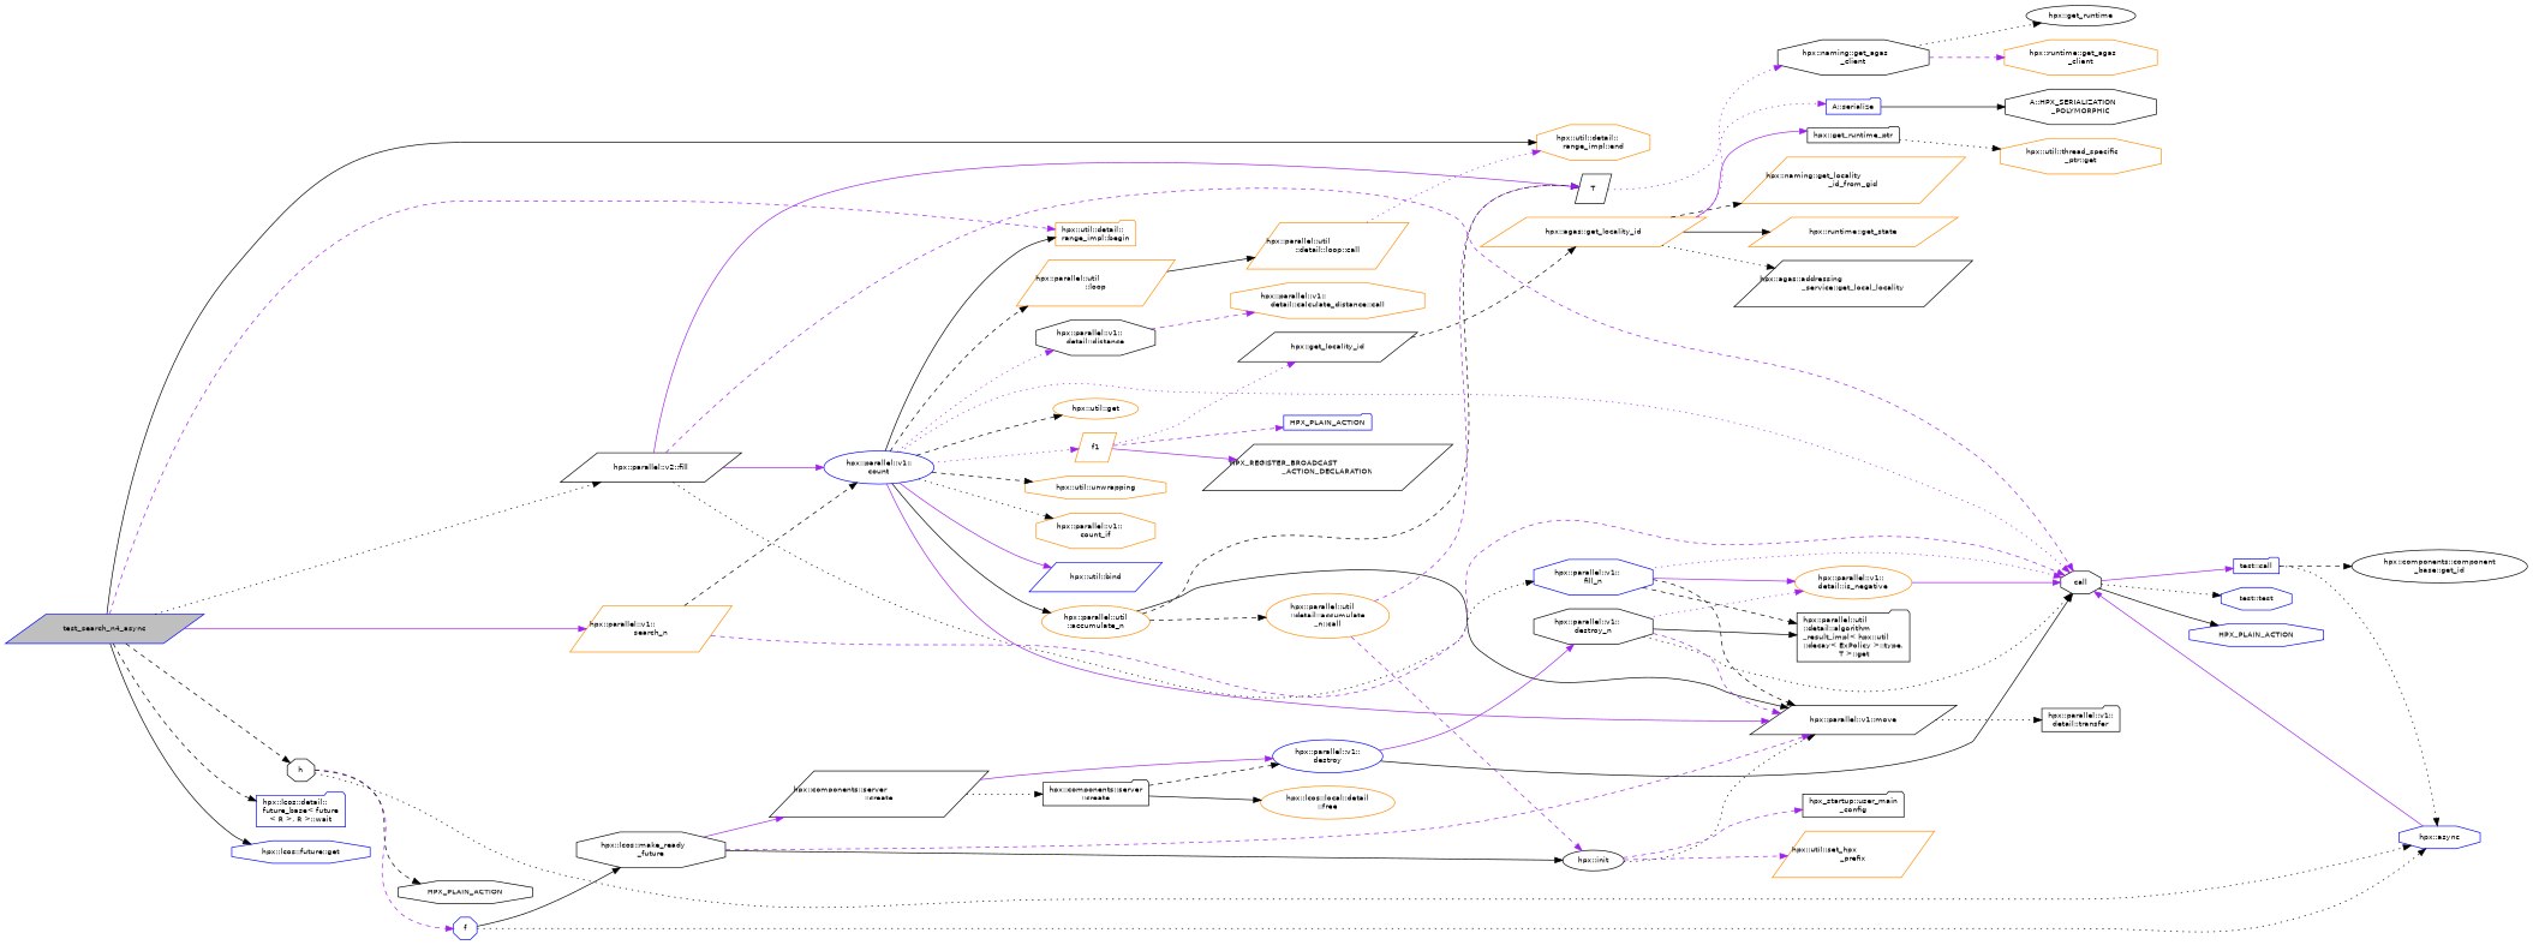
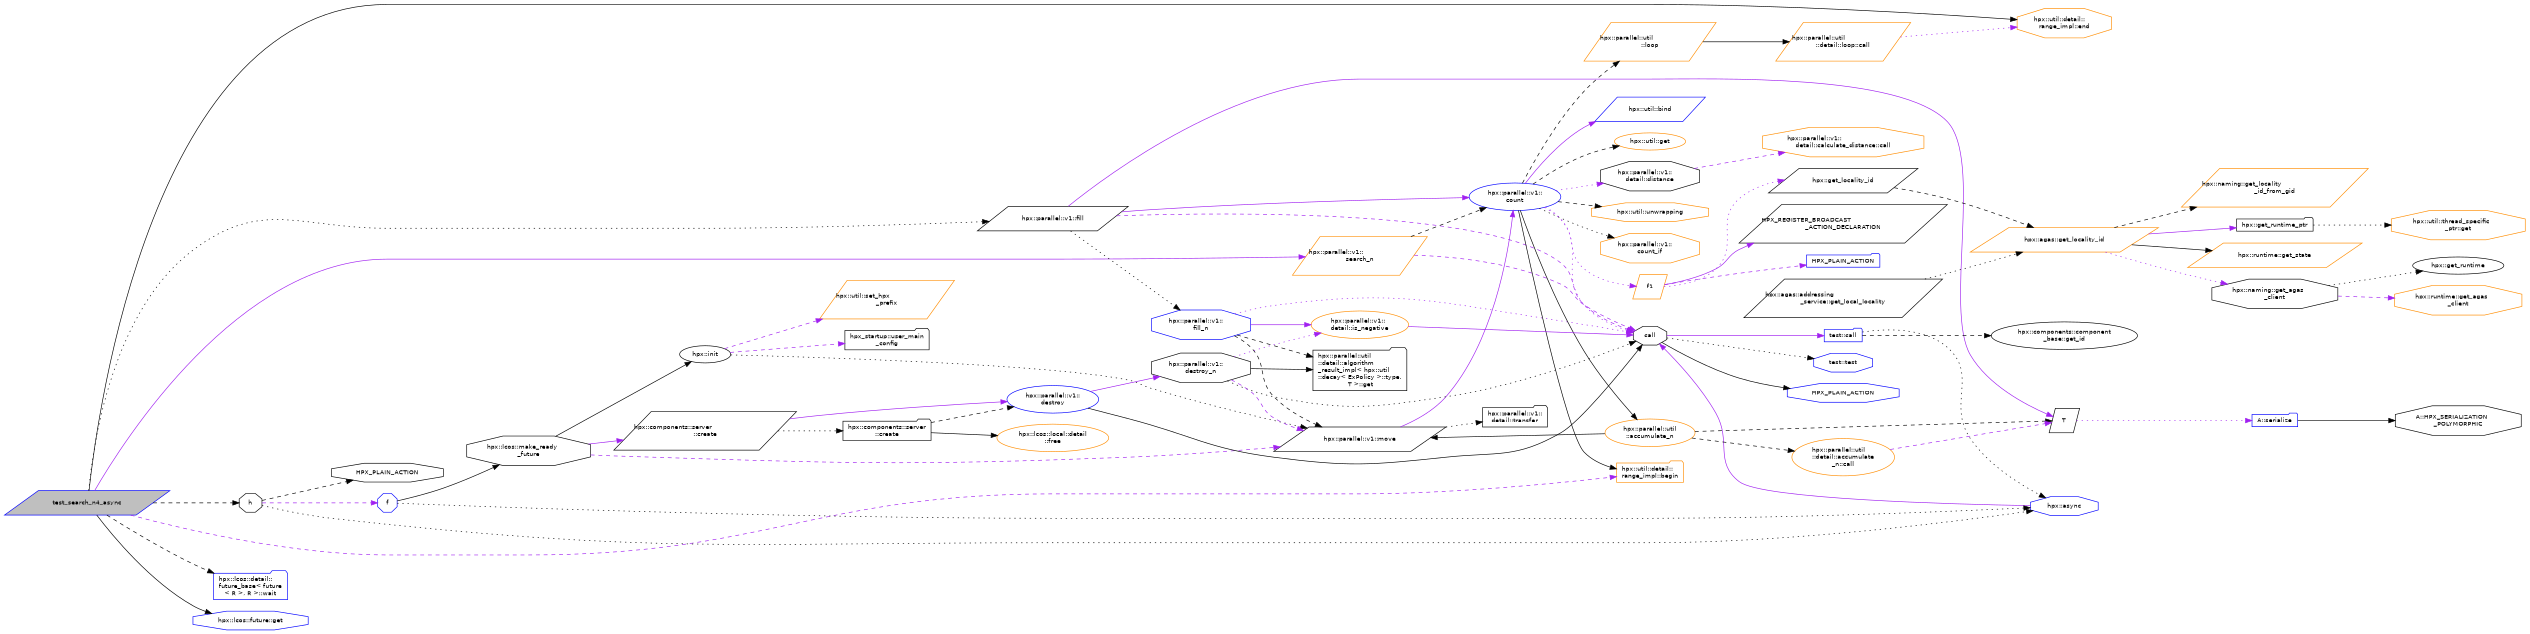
  digraph {
    rankdir=LR
    node [color=black fillcolor=white fontname=Helvetica fontsize=10 shape=octagon style=filled]
    edge [color=black fontname=Helvetica fontsize=10 labelfontname=Helvetica labelfontsize=10 style=solid]
    n1 [color=blue fillcolor=grey75 fontcolor=black height=0.2 label=test_search_n4_async shape=parallelogram width=0.4]
-   n2 [height=0.2 label="hpx::parallel::v2::fill" shape=parallelogram width=0.4]
+   n2 [height=0.2 label="hpx::parallel::v1::fill" shape=parallelogram width=0.4]
    n3 [color=darkorange height=0.2 label="hpx::util::detail::\lrange_impl::end" width=0.4]
    n4 [color=darkorange height=0.2 label="hpx::util::detail::\lrange_impl::begin" shape=folder width=0.4]
    n5 [height=0.2 label=h width=0.4]
    n6 [color=darkorange height=0.2 label="hpx::parallel::v1::\lsearch_n" shape=parallelogram width=0.4]
    n7 [color=blue height=0.2 label="hpx::lcos::detail::\lfuture_base\< future\l\< R \>, R \>::wait" shape=folder width=0.4]
    n8 [color=blue height=0.2 label="hpx::lcos::future::get" width=0.4]
    n9 [color=blue height=0.2 label="hpx::parallel::v1::\lfill_n" width=0.4]
    n10 [height=0.2 label=call width=0.4]
    n11 [color=blue height=0.2 label="hpx::parallel::v1::\lcount" shape=ellipse width=0.4]
    n12 [height=0.2 label=T shape=parallelogram width=0.4]
    n13 [color=blue height=0.2 label="hpx::async" width=0.4]
    n14 [color=blue height=0.2 label=f width=0.4]
    n15 [height=0.2 label=HPX_PLAIN_ACTION width=0.4]
    n16 [color=darkorange height=0.2 label="hpx::parallel::v1::\ldetail::is_negative" shape=ellipse width=0.4]
    n17 [height=0.2 label="hpx::parallel::util\l::detail::algorithm\l_result_impl\< hpx::util\l::decay\< ExPolicy \>::type,\l T \>::get" shape=folder width=0.4]
    n18 [height=0.2 label="hpx::parallel::v1::move" shape=parallelogram width=0.4]
    n19 [color=blue height=0.2 label="test::test" width=0.4]
    n20 [color=blue height=0.2 label=HPX_PLAIN_ACTION width=0.4]
    n21 [color=blue height=0.2 label="test::call" shape=folder width=0.4]
    n22 [color=darkorange height=0.2 label="hpx::parallel::v1::\lcount_if" width=0.4]
    n23 [color=darkorange height=0.2 label=f1 shape=parallelogram width=0.4]
    n24 [color=darkorange height=0.2 label="hpx::parallel::util\l::loop" shape=parallelogram width=0.4]
    n25 [color=blue height=0.2 label="hpx::util::bind" shape=parallelogram width=0.4]
    n26 [color=darkorange height=0.2 label="hpx::util::get" shape=ellipse width=0.4]
    n27 [height=0.2 label="hpx::parallel::v1::\ldetail::distance" width=0.4]
    n28 [color=darkorange height=0.2 label="hpx::util::unwrapping" width=0.4]
    n29 [color=darkorange height=0.2 label="hpx::parallel::util\l::accumulate_n" shape=ellipse width=0.4]
    n30 [color=blue height=0.2 label="A::serialize" shape=folder width=0.4]
    n31 [height=0.2 label="hpx::parallel::v1::\ldetail::transfer" shape=folder width=0.4]
    n32 [height=0.2 label="hpx::components::component\l_base::get_id" shape=ellipse width=0.4]
    n33 [height=0.2 label="hpx::get_locality_id" shape=parallelogram width=0.4]
    n34 [color=blue height=0.2 label=HPX_PLAIN_ACTION shape=folder width=0.4]
    n35 [height=0.2 label="HPX_REGISTER_BROADCAST\l_ACTION_DECLARATION" shape=parallelogram width=0.4]
    n36 [color=darkorange height=0.2 label="hpx::parallel::util\l::detail::loop::call" shape=parallelogram width=0.4]
    n37 [color=darkorange height=0.2 label="hpx::parallel::v1::\ldetail::calculate_distance::call" width=0.4]
    n38 [color=darkorange height=0.2 label="hpx::parallel::util\l::detail::accumulate\l_n::call" shape=ellipse width=0.4]
    n39 [color=darkorange height=0.2 label="hpx::agas::get_locality_id" shape=parallelogram width=0.4]
    n40 [height=0.2 label="hpx::get_runtime_ptr" shape=folder width=0.4]
    n41 [color=darkorange height=0.2 label="hpx::runtime::get_state" shape=parallelogram width=0.4]
    n42 [height=0.2 label="hpx::naming::get_agas\l_client" width=0.4]
    n43 [height=0.2 label="hpx::agas::addressing\l_service::get_local_locality" shape=parallelogram width=0.4]
    n44 [color=darkorange height=0.2 label="hpx::naming::get_locality\l_id_from_gid" shape=parallelogram width=0.4]
    n45 [color=darkorange height=0.2 label="hpx::util::thread_specific\l_ptr::get" width=0.4]
    n46 [height=0.2 label="hpx::get_runtime" shape=ellipse width=0.4]
    n47 [color=darkorange height=0.2 label="hpx::runtime::get_agas\l_client" width=0.4]
    n48 [height=0.2 label="hpx::init" shape=ellipse width=0.4]
    n49 [color=darkorange height=0.2 label="hpx::util::set_hpx\l_prefix" shape=parallelogram width=0.4]
    n50 [height=0.2 label="hpx_startup::user_main\l_config" shape=folder width=0.4]
    n51 [height=0.2 label="A::HPX_SERIALIZATION\l_POLYMORPHIC" width=0.4]
    n52 [height=0.2 label="hpx::lcos::make_ready\l_future" width=0.4]
    n53 [height=0.2 label="hpx::components::server\l::create" shape=parallelogram width=0.4]
    n54 [height=0.2 label="hpx::components::server\l::create" shape=folder width=0.4]
    n55 [color=blue height=0.2 label="hpx::parallel::v1::\ldestroy" shape=ellipse width=0.4]
    n56 [color=darkorange height=0.2 label="hpx::lcos::local::detail\l::free" shape=ellipse width=0.4]
    n57 [height=0.2 label="hpx::parallel::v1::\ldestroy_n" width=0.4]
    n1 -> n2 [style=dotted]
    n1 -> n3
    n1 -> n4 [color=purple style=dashed]
    n1 -> n5 [style=dashed]
    n1 -> n6 [color=purple]
    n1 -> n7 [style=dashed]
    n1 -> n8
    n2 -> n9 [style=dotted]
    n2 -> n10 [color=purple style=dashed]
    n2 -> n11 [color=purple]
    n2 -> n12 [color=purple]
    n5 -> n13 [style=dotted]
    n5 -> n14 [color=purple style=dashed]
    n5 -> n15 [style=dashed]
    n6 -> n10 [color=purple style=dashed]
    n6 -> n11 [style=dashed]
    n9 -> n10 [color=purple style=dotted]
    n9 -> n16 [color=purple]
    n9 -> n17 [style=dashed]
    n9 -> n18 [style=dashed]
    n10 -> n19 [style=dotted]
    n10 -> n20
    n10 -> n21 [color=purple]
    n11 -> n4
    n11 -> n10 [color=purple style=dotted]
-   n11 -> n18 [color=purple]
+   n18 -> n11 [color=purple]
    n11 -> n22 [style=dotted]
    n11 -> n23 [color=purple style=dotted]
    n11 -> n24 [style=dashed]
    n11 -> n25 [color=purple]
    n11 -> n26 [style=dashed]
    n11 -> n27 [color=purple style=dotted]
    n11 -> n28 [style=dashed]
    n11 -> n29
    n12 -> n30 [color=purple style=dotted]
    n13 -> n10 [color=purple]
    n14 -> n13 [style=dotted]
    n14 -> n52
    n16 -> n10 [color=purple]
    n18 -> n31 [style=dotted]
    n21 -> n13 [style=dotted]
    n21 -> n32 [style=dashed]
    n23 -> n33 [color=purple style=dotted]
    n23 -> n34 [color=purple style=dashed]
    n23 -> n35 [color=purple]
    n24 -> n36
    n27 -> n37 [color=purple style=dashed]
    n29 -> n12 [style=dashed]
    n29 -> n18
    n29 -> n38 [style=dashed]
    n30 -> n51
    n33 -> n39 [style=dashed]
    n36 -> n3 [color=purple style=dotted]
    n38 -> n12 [color=purple style=dashed]
-   n38 -> n48 [color=purple style=dashed]
    n39 -> n40 [color=purple]
    n39 -> n41
    n39 -> n42 [color=purple style=dotted]
-   n39 -> n43 [style=dotted]
+   n43 -> n39 [style=dotted]
    n39 -> n44 [style=dashed]
    n40 -> n45 [style=dotted]
    n42 -> n46 [style=dotted]
    n42 -> n47 [color=purple style=dashed]
    n48 -> n18 [style=dotted]
    n48 -> n49 [color=purple style=dashed]
    n48 -> n50 [color=purple style=dashed]
    n52 -> n18 [color=purple style=dashed]
    n52 -> n48
    n52 -> n53 [color=purple]
    n53 -> n54 [style=dotted]
    n53 -> n55 [color=purple]
    n54 -> n55 [style=dashed]
    n54 -> n56
    n55 -> n10
    n55 -> n57 [color=purple]
    n57 -> n10 [style=dotted]
    n57 -> n16 [color=purple style=dotted]
    n57 -> n17
    n57 -> n18 [color=purple style=dashed]
  }
